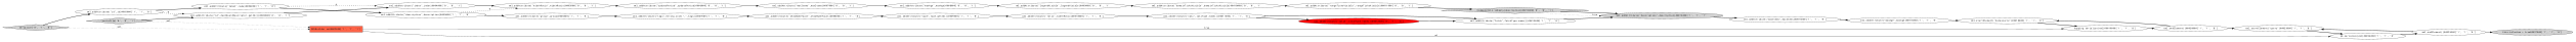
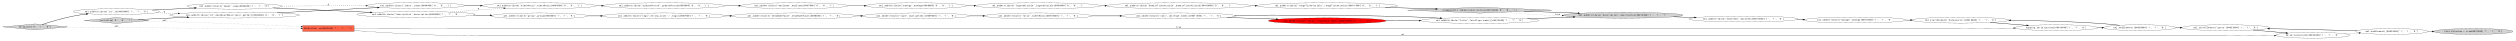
  digraph {
    fontname="Roboto Mono"
    rankdir=LR
    node [fillcolor=white fontname="Roboto Mono" shape=ellipse style=filled]
    edge [fontname="Roboto Mono" style=bold]
    n1 [label="xml.startElement(\"datasource\")@@@18@@@['1', '1', '0']"]
    n2 [label="mapping.serialize(xml)@@@19@@@['1', '1', '0']"]
    n3 [label="xml.endElement()@@@20@@@['1', '1', '0']"]
    n4 [label="xml.addAttribute(\"showByDefault\",showByDefault)@@@8@@@['1', '1', '0']"]
    n5 [label="xml.addAttribute(\"type\",type.getId())@@@9@@@['1', '1', '0']"]
    n6 [label="xml.addAttribute(\"ratio\",widthRatio)@@@10@@@['1', '1', '0']"]
    n7 [label="xml.endElement()@@@25@@@['1', '1', '0']"]
    n8 [label="xml.startElement(\"query\")@@@23@@@['1', '1', '0']"]
    n9 [fillcolor=lightgray label="this.isCustom = true@@@27@@@['1', '1', '0']"]
    n10 [label="qm.serialize(xml)@@@24@@@['1', '1', '0']"]
    n11 [fillcolor=lightgray label="!CommonUtils.isEmpty(description)@@@12@@@['0', '0', '1']" shape=diamond]
    n12 [fillcolor=lightgray label="xml.addAttribute(\"description\",description)@@@13@@@['1', '1', '1']"]
    n13 [label="xml.addAttribute(\"maxItems\",maxItems)@@@15@@@['1', '1', '0']"]
    n14 [label="xml.addAttribute(\"maxAge\",maxAge)@@@8@@@['0', '0', '1']"]
    n15 [label="xml.addAttribute(\"legendVisible\",legendVisible)@@@9@@@['0', '0', '1']"]
    n16 [label="xml.addAttribute(\"domainTicksVisible\",domainTicksVisible)@@@10@@@['0', '0', '1']"]
    n17 [label="xml.addAttribute(\"id\",id)@@@3@@@['1', '1', '0']"]
    n18 [label="xml.addAttribute(\"id\",dashboardDescriptor.getId())@@@3@@@['0', '0', '1']"]
    n19 [label="xml.addAttribute(\"label\",name)@@@4@@@['1', '1', '0']"]
    n20 [fillcolor=tomato label="XMLBuilder xml@@@2@@@['1', '1', '1']" shape=box]
    n21 [label="xml.addAttribute(\"maxAge\",maxAge)@@@16@@@['1', '1', '0']"]
    n22 [label="xml.addAttribute(\"group\",group)@@@6@@@['1', '1', '0']"]
    n23 [label="xml.addAttribute(\"tags\",String.join(\",\",tags))@@@7@@@['1', '1', '0']"]
    n24 [label="xml.addAttribute(\"calc\",calcType.name())@@@11@@@['1', '1', '0']"]
    n25 [fillcolor=red label="xml.addAttribute(\"value\",valueType.name())@@@12@@@['0', '1', '0']"]
    n26 [label="xml.addAttribute(\"fetch\",fetchType.name())@@@13@@@['1', '1', '0']"]
    n27 [label="xml.addAttribute(\"widthRatio\",widthRatio)@@@5@@@['0', '0', '1']"]
    n28 [label="xml.addAttribute(\"updatePeriod\",updatePeriod)@@@6@@@['0', '0', '1']"]
    n29 [label="xml.addAttribute(\"maxItems\",maxItems)@@@7@@@['0', '0', '1']"]
    n30 [fillcolor=lightgray label="serialize['0', '0', '1']" shape=diamond]
    n31 [label="xml.addAttribute(\"index\",index)@@@4@@@['0', '0', '1']"]
    n32 [label="xml.addAttribute(\"description\",description)@@@5@@@['1', '1', '0']"]
    n33 [label="xml.addAttribute(\"rangeTicksVisible\",rangeTicksVisible)@@@11@@@['0', '0', '1']"]
    n34 [fillcolor=lightgray label="serialize['0', '1', '0']" shape=diamond]
    n1 -> n2
    n2 -> n3
    n3 -> n1
    n3 -> n8
    n4 -> n5
    n5 -> n6
    n6 -> n24
    n7 -> n8
    n7 -> n9
    n8 -> n10
-   n10 -> n7
+   n10 -> n7 [style=dashed]
    n11 -> n12
    n11 -> n12 [label=true style=dotted]
    n12 -> n13
    n13 -> n21
    n14 -> n15
    n15 -> n16
    n16 -> n33
    n17 -> n18 [label=0 style=dashed]
    n17 -> n19
    n18 -> n31
    n19 -> n31 [label=0 style=dashed]
    n19 -> n32
    n20 -> n2 [label=true style=solid]
    n20 -> n10 [label=xml style=solid]
    n21 -> n1
    n22 -> n23
    n23 -> n4
    n24 -> n25
    n24 -> n26
    n25 -> n26
    n26 -> n12
    n27 -> n28
    n28 -> n29
    n29 -> n14
    n30 -> n18
    n30 -> n20 [label=xml style=dotted]
    n31 -> n27
    n32 -> n22
    n32 -> n27 [label=0 style=dashed]
    n33 -> n11
    n34 -> n17
    n34 -> n20 [label=xml style=dotted]
  }
